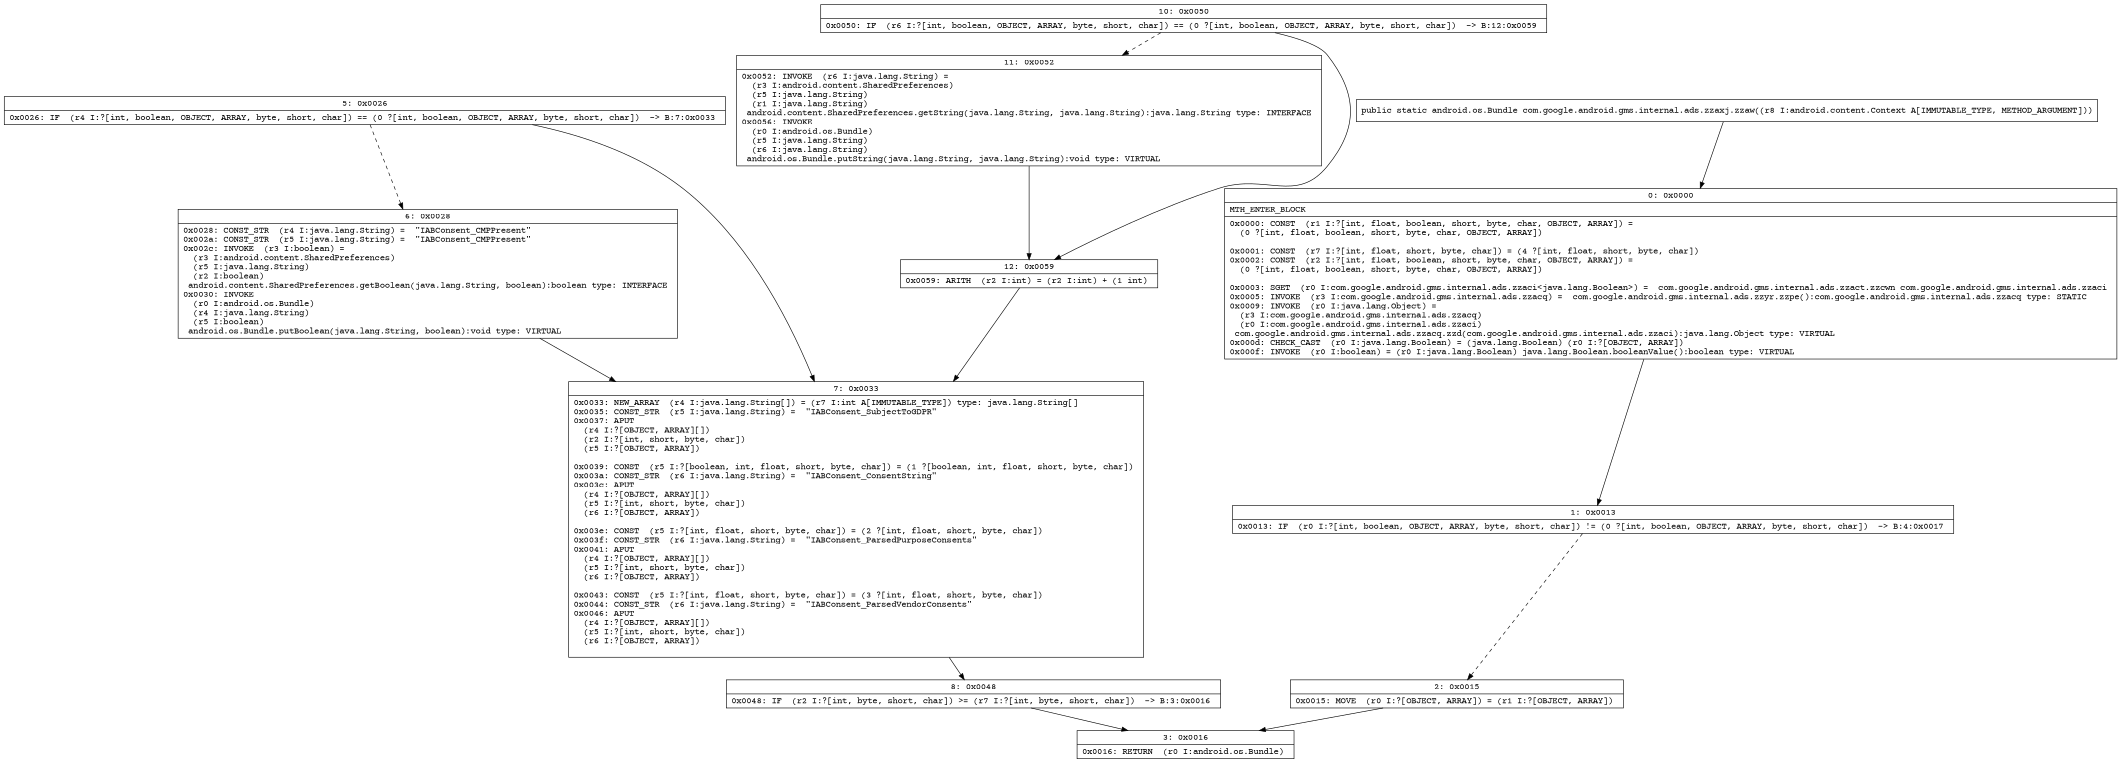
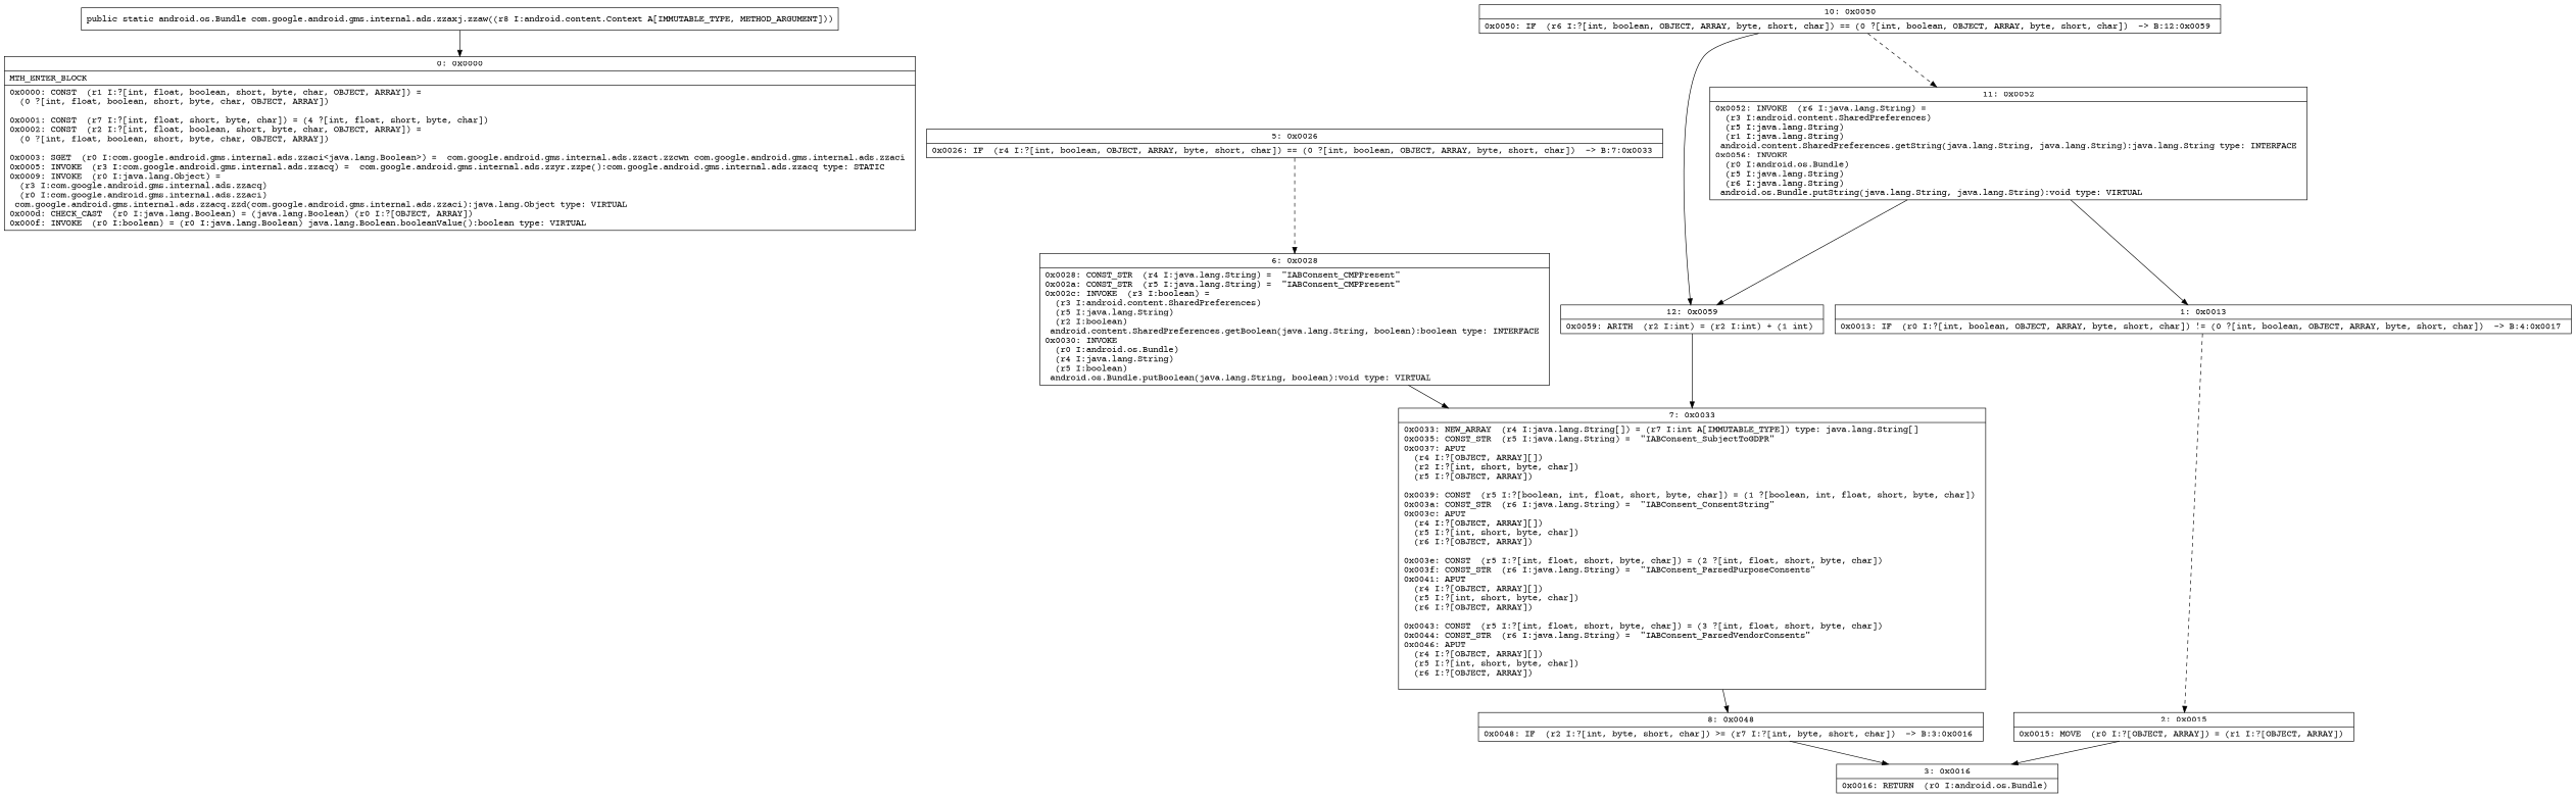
  digraph {
    fontname="Courier Prime"
    node [fontname="Courier Prime" shape=record]
    edge [fontname="Courier Prime"]
    n1 [label="{0\:\ 0x0000|MTH_ENTER_BLOCK\l|0x0000: CONST  (r1 I:?[int, float, boolean, short, byte, char, OBJECT, ARRAY]) = \l  (0 ?[int, float, boolean, short, byte, char, OBJECT, ARRAY])\l \l0x0001: CONST  (r7 I:?[int, float, short, byte, char]) = (4 ?[int, float, short, byte, char]) \l0x0002: CONST  (r2 I:?[int, float, boolean, short, byte, char, OBJECT, ARRAY]) = \l  (0 ?[int, float, boolean, short, byte, char, OBJECT, ARRAY])\l \l0x0003: SGET  (r0 I:com.google.android.gms.internal.ads.zzaci\<java.lang.Boolean\>) =  com.google.android.gms.internal.ads.zzact.zzcwn com.google.android.gms.internal.ads.zzaci \l0x0005: INVOKE  (r3 I:com.google.android.gms.internal.ads.zzacq) =  com.google.android.gms.internal.ads.zzyr.zzpe():com.google.android.gms.internal.ads.zzacq type: STATIC \l0x0009: INVOKE  (r0 I:java.lang.Object) = \l  (r3 I:com.google.android.gms.internal.ads.zzacq)\l  (r0 I:com.google.android.gms.internal.ads.zzaci)\l com.google.android.gms.internal.ads.zzacq.zzd(com.google.android.gms.internal.ads.zzaci):java.lang.Object type: VIRTUAL \l0x000d: CHECK_CAST  (r0 I:java.lang.Boolean) = (java.lang.Boolean) (r0 I:?[OBJECT, ARRAY]) \l0x000f: INVOKE  (r0 I:boolean) = (r0 I:java.lang.Boolean) java.lang.Boolean.booleanValue():boolean type: VIRTUAL \l}"]
    n2 [label="{1\:\ 0x0013|0x0013: IF  (r0 I:?[int, boolean, OBJECT, ARRAY, byte, short, char]) != (0 ?[int, boolean, OBJECT, ARRAY, byte, short, char])  \-\> B:4:0x0017 \l}"]
    n3 [label="{2\:\ 0x0015|0x0015: MOVE  (r0 I:?[OBJECT, ARRAY]) = (r1 I:?[OBJECT, ARRAY]) \l}"]
    n4 [label="{3\:\ 0x0016|0x0016: RETURN  (r0 I:android.os.Bundle) \l}"]
    n5 [label="{5\:\ 0x0026|0x0026: IF  (r4 I:?[int, boolean, OBJECT, ARRAY, byte, short, char]) == (0 ?[int, boolean, OBJECT, ARRAY, byte, short, char])  \-\> B:7:0x0033 \l}"]
    n6 [label="{6\:\ 0x0028|0x0028: CONST_STR  (r4 I:java.lang.String) =  \"IABConsent_CMPPresent\" \l0x002a: CONST_STR  (r5 I:java.lang.String) =  \"IABConsent_CMPPresent\" \l0x002c: INVOKE  (r3 I:boolean) = \l  (r3 I:android.content.SharedPreferences)\l  (r5 I:java.lang.String)\l  (r2 I:boolean)\l android.content.SharedPreferences.getBoolean(java.lang.String, boolean):boolean type: INTERFACE \l0x0030: INVOKE  \l  (r0 I:android.os.Bundle)\l  (r4 I:java.lang.String)\l  (r5 I:boolean)\l android.os.Bundle.putBoolean(java.lang.String, boolean):void type: VIRTUAL \l}"]
    n7 [label="{7\:\ 0x0033|0x0033: NEW_ARRAY  (r4 I:java.lang.String[]) = (r7 I:int A[IMMUTABLE_TYPE]) type: java.lang.String[] \l0x0035: CONST_STR  (r5 I:java.lang.String) =  \"IABConsent_SubjectToGDPR\" \l0x0037: APUT  \l  (r4 I:?[OBJECT, ARRAY][])\l  (r2 I:?[int, short, byte, char])\l  (r5 I:?[OBJECT, ARRAY])\l \l0x0039: CONST  (r5 I:?[boolean, int, float, short, byte, char]) = (1 ?[boolean, int, float, short, byte, char]) \l0x003a: CONST_STR  (r6 I:java.lang.String) =  \"IABConsent_ConsentString\" \l0x003c: APUT  \l  (r4 I:?[OBJECT, ARRAY][])\l  (r5 I:?[int, short, byte, char])\l  (r6 I:?[OBJECT, ARRAY])\l \l0x003e: CONST  (r5 I:?[int, float, short, byte, char]) = (2 ?[int, float, short, byte, char]) \l0x003f: CONST_STR  (r6 I:java.lang.String) =  \"IABConsent_ParsedPurposeConsents\" \l0x0041: APUT  \l  (r4 I:?[OBJECT, ARRAY][])\l  (r5 I:?[int, short, byte, char])\l  (r6 I:?[OBJECT, ARRAY])\l \l0x0043: CONST  (r5 I:?[int, float, short, byte, char]) = (3 ?[int, float, short, byte, char]) \l0x0044: CONST_STR  (r6 I:java.lang.String) =  \"IABConsent_ParsedVendorConsents\" \l0x0046: APUT  \l  (r4 I:?[OBJECT, ARRAY][])\l  (r5 I:?[int, short, byte, char])\l  (r6 I:?[OBJECT, ARRAY])\l \l}"]
    n8 [label="{8\:\ 0x0048|0x0048: IF  (r2 I:?[int, byte, short, char]) \>= (r7 I:?[int, byte, short, char])  \-\> B:3:0x0016 \l}"]
    n9 [label="{10\:\ 0x0050|0x0050: IF  (r6 I:?[int, boolean, OBJECT, ARRAY, byte, short, char]) == (0 ?[int, boolean, OBJECT, ARRAY, byte, short, char])  \-\> B:12:0x0059 \l}"]
    n10 [label="{11\:\ 0x0052|0x0052: INVOKE  (r6 I:java.lang.String) = \l  (r3 I:android.content.SharedPreferences)\l  (r5 I:java.lang.String)\l  (r1 I:java.lang.String)\l android.content.SharedPreferences.getString(java.lang.String, java.lang.String):java.lang.String type: INTERFACE \l0x0056: INVOKE  \l  (r0 I:android.os.Bundle)\l  (r5 I:java.lang.String)\l  (r6 I:java.lang.String)\l android.os.Bundle.putString(java.lang.String, java.lang.String):void type: VIRTUAL \l}"]
    n11 [label="{12\:\ 0x0059|0x0059: ARITH  (r2 I:int) = (r2 I:int) + (1 int) \l}"]
    n12 [label="{public static android.os.Bundle com.google.android.gms.internal.ads.zzaxj.zzaw((r8 I:android.content.Context A[IMMUTABLE_TYPE, METHOD_ARGUMENT])) }"]
-   n1 -> n2
+   n10 -> n2
    n2 -> n3 [style=dashed]
    n3 -> n4
    n5 -> n6 [style=dashed]
-   n5 -> n7
    n6 -> n7
    n7 -> n8
    n8 -> n4
    n9 -> n10 [style=dashed]
    n9 -> n11
    n10 -> n11
    n11 -> n7
    n12 -> n1
  }
